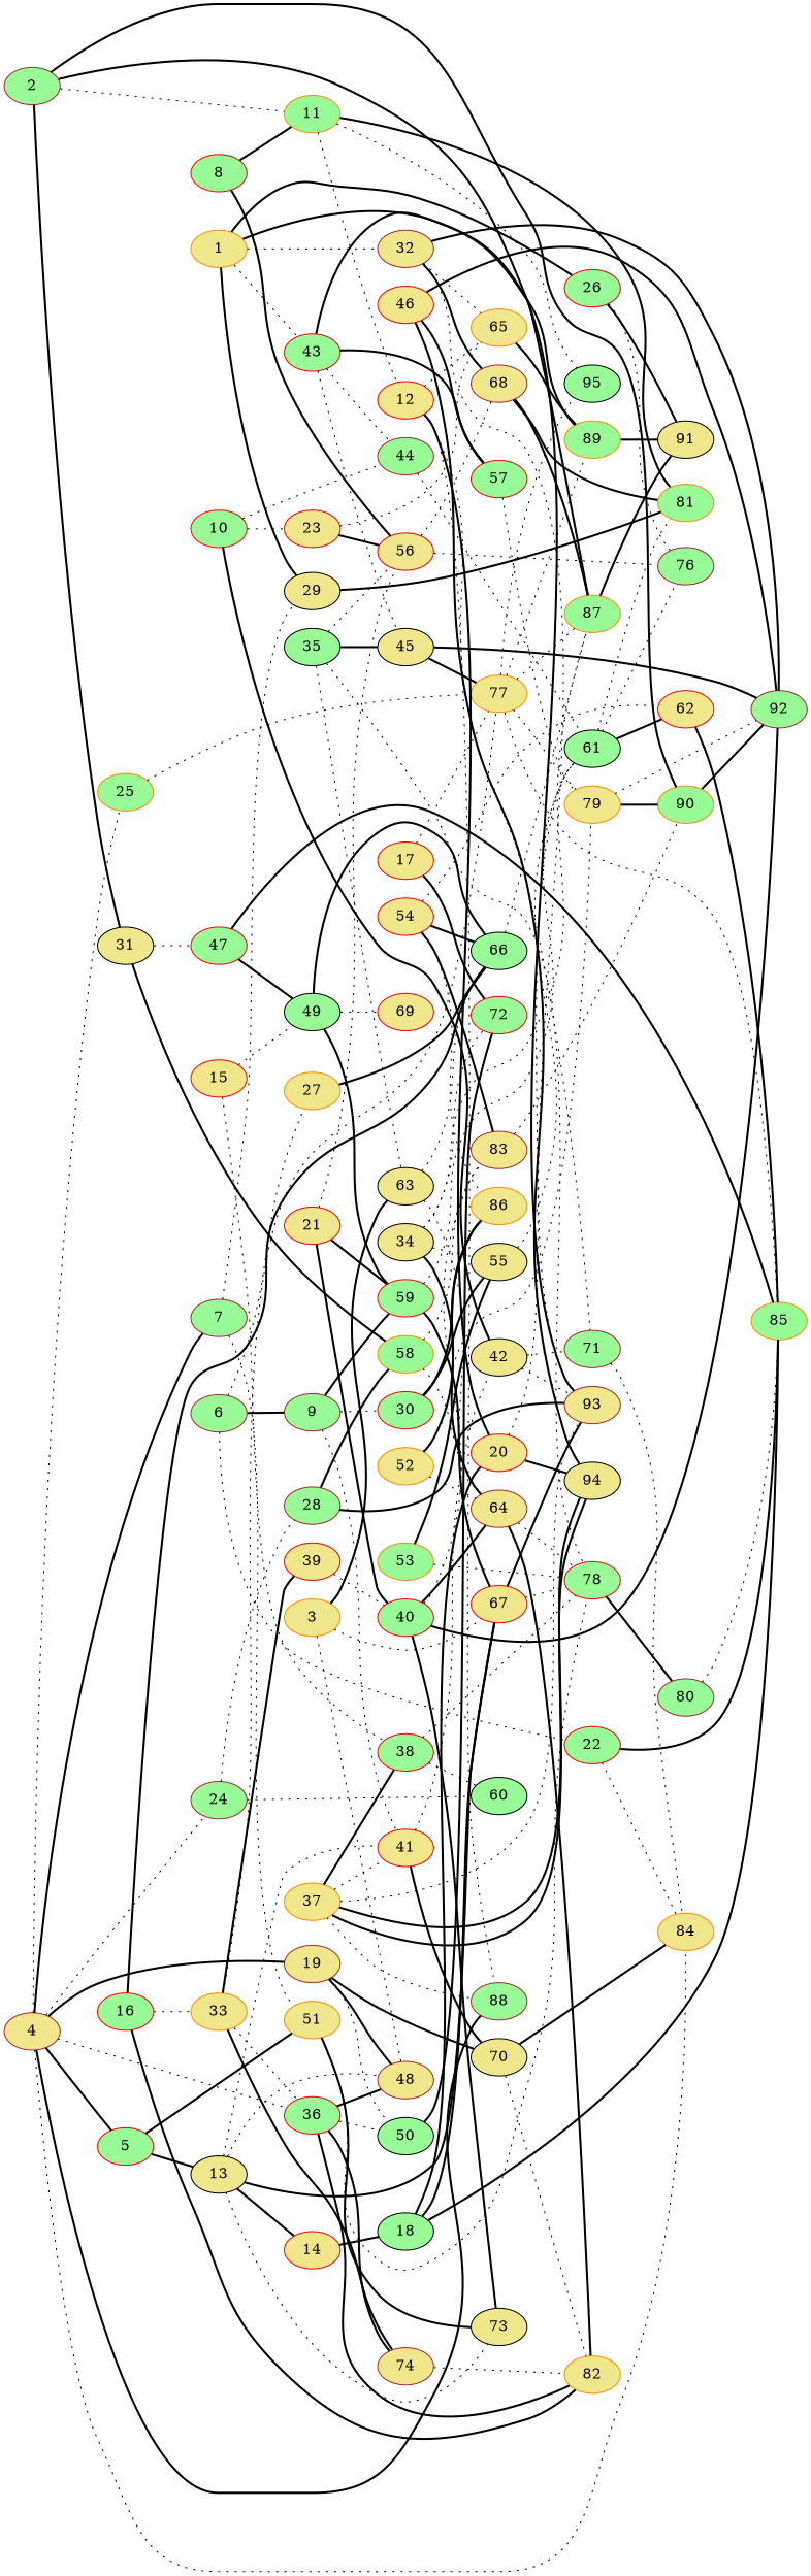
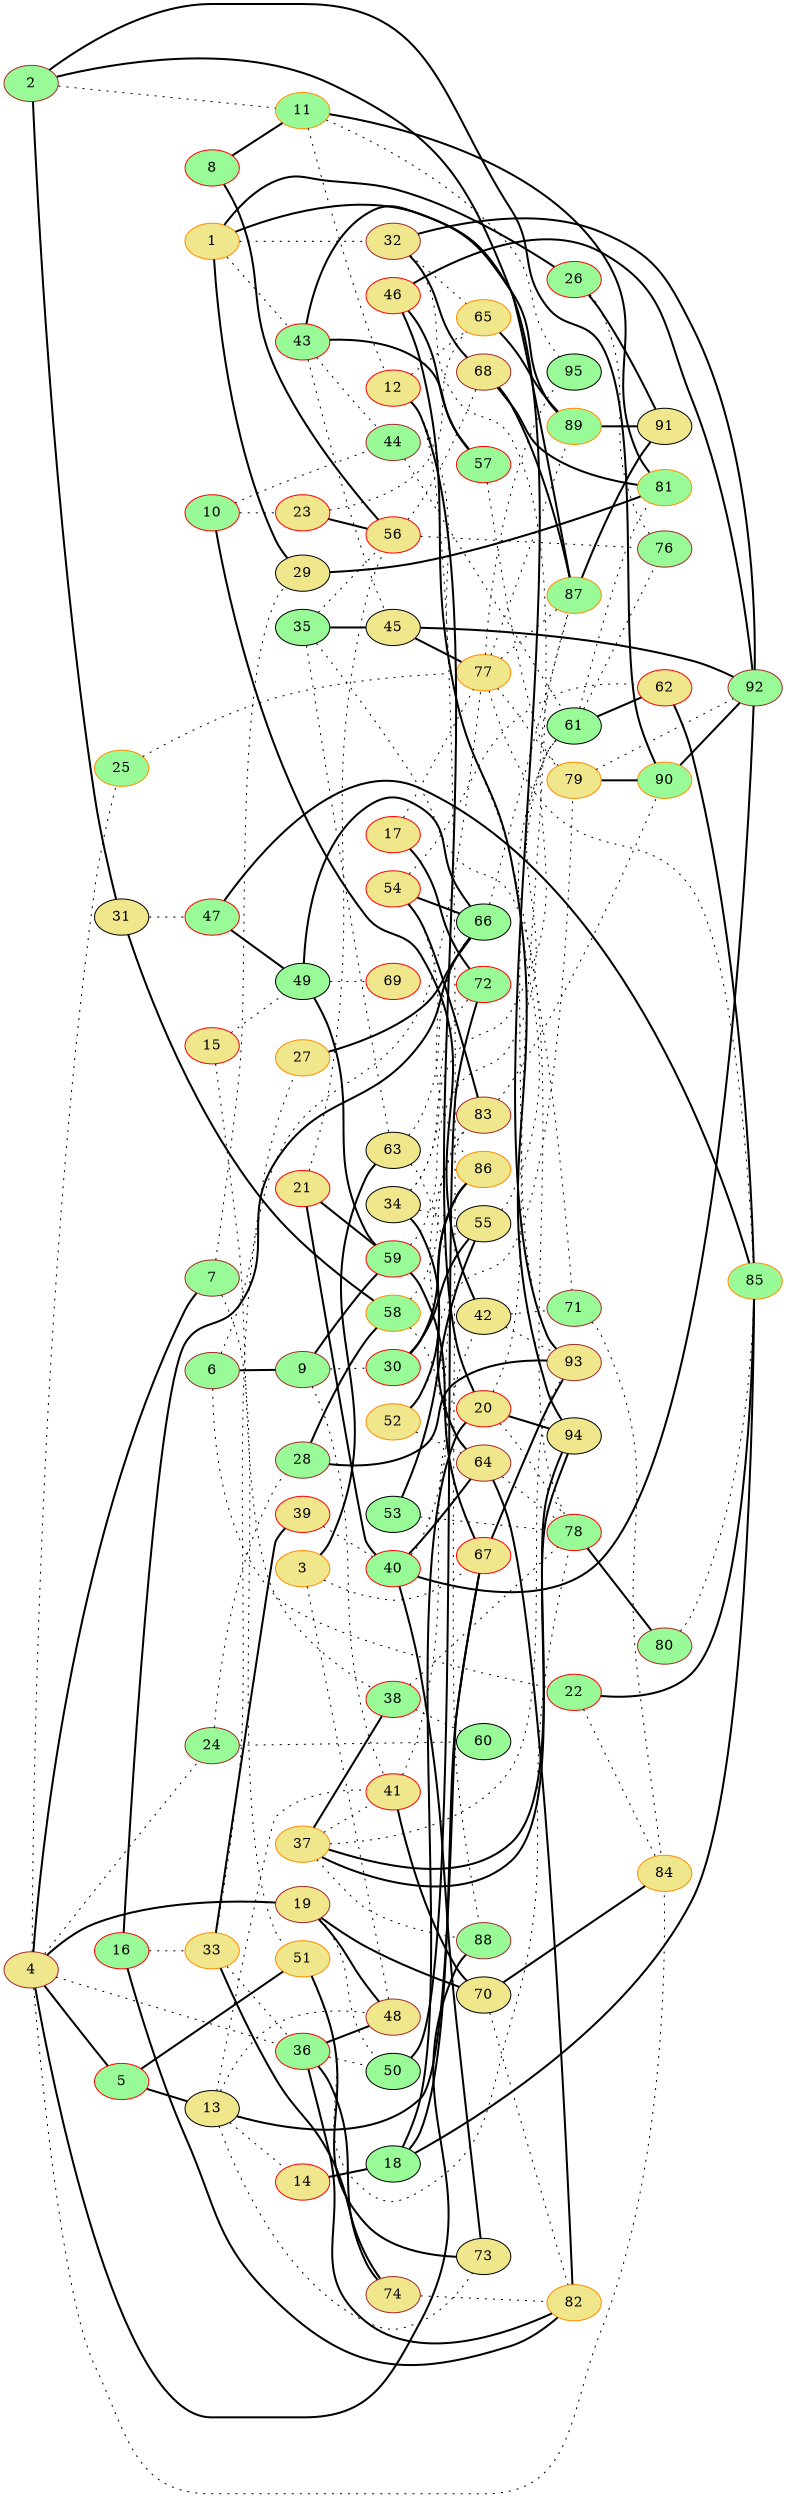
  graph {
    rankdir=LR
    node [color=red fillcolor=khaki style=filled]
    edge [style=dotted]
    1 [color=darkorange]
    26 [fillcolor=palegreen]
    29 [color=black]
    32 [color=brown]
    43 [fillcolor=palegreen]
    87 [color=darkorange fillcolor=palegreen]
    76 [color=brown fillcolor=palegreen]
    91 [color=black]
    81 [color=darkorange fillcolor=palegreen]
    93 [color=brown]
    65 [color=darkorange]
    68 [color=brown]
    92 [color=brown fillcolor=palegreen]
    44 [color=brown fillcolor=palegreen]
    45 [color=black]
    57 [fillcolor=palegreen]
    89 [color=darkorange fillcolor=palegreen]
    2 [color=brown fillcolor=palegreen]
    11 [color=darkorange fillcolor=palegreen]
    31 [color=black]
    90 [color=darkorange fillcolor=palegreen]
    12
    95 [color=black fillcolor=palegreen]
    58 [color=darkorange fillcolor=palegreen]
    47 [fillcolor=palegreen]
    3 [color=darkorange]
    48 [color=brown]
    63 [color=black]
    67
    66 [color=black fillcolor=palegreen]
    4 [color=brown]
    5 [fillcolor=palegreen]
    7 [color=brown fillcolor=palegreen]
    19 [color=brown]
    24 [color=brown fillcolor=palegreen]
    25 [color=darkorange fillcolor=palegreen]
    36 [fillcolor=palegreen]
    84 [color=darkorange]
    88 [color=brown fillcolor=palegreen]
    13 [color=black]
    51 [color=darkorange]
    50 [color=black fillcolor=palegreen]
    70 [color=black]
    28 [color=brown fillcolor=palegreen]
    60 [color=black fillcolor=palegreen]
    77 [color=darkorange]
    82 [color=darkorange]
    74 [color=brown]
    41
    14
    73 [color=black]
    78 [fillcolor=palegreen]
    6 [color=brown fillcolor=palegreen]
    9 [color=brown fillcolor=palegreen]
    22 [fillcolor=palegreen]
    27 [color=darkorange]
    30 [fillcolor=palegreen]
    59 [fillcolor=palegreen]
    85 [color=darkorange fillcolor=palegreen]
    8 [fillcolor=palegreen]
    56
    55 [color=black]
    86 [color=darkorange]
    42 [color=black]
    61 [color=black fillcolor=palegreen]
    10 [fillcolor=palegreen]
    23
    71 [color=brown fillcolor=palegreen]
    20
    94 [color=black]
    18 [color=black fillcolor=palegreen]
    38 [fillcolor=palegreen]
    15
    49 [color=black fillcolor=palegreen]
    69
    16 [fillcolor=palegreen]
    33 [color=darkorange]
    39
    72 [fillcolor=palegreen]
    17
    79 [color=darkorange]
    62
    80 [color=brown fillcolor=palegreen]
    21
    40 [fillcolor=palegreen]
    64 [color=brown]
    83 [color=brown]
    34 [color=black]
    35 [color=black fillcolor=palegreen]
    37 [color=darkorange]
    46
    52 [color=darkorange]
-   53 [color=darkorange fillcolor=palegreen]
+   53 [color=black fillcolor=palegreen]
    54
    1 -- 26 [style=bold]
    1 -- 29 [style=bold]
    1 -- 32
    1 -- 43
    1 -- 87 [style=bold]
    26 -- 76
    26 -- 91 [style=bold]
    29 -- 81 [style=bold]
    32 -- 93
    32 -- 65
    32 -- 68 [style=bold]
    32 -- 92 [style=bold]
    43 -- 44
    43 -- 45
    43 -- 57 [style=bold]
    43 -- 89 [style=bold]
    87 -- 91 [style=bold]
    65 -- 89 [style=bold]
    68 -- 87 [style=bold]
    68 -- 81 [style=bold]
    44 -- 61
    45 -- 92 [style=bold]
    45 -- 77 [style=bold]
    57 -- 79
    89 -- 91 [style=bold]
    2 -- 93 [style=bold]
    2 -- 11
    2 -- 31 [style=bold]
    2 -- 90 [style=bold]
    11 -- 81 [style=bold]
    11 -- 12
    11 -- 95
    31 -- 58 [style=bold]
    31 -- 47
    90 -- 92 [style=bold]
    12 -- 65
    12 -- 88
    12 -- 71
    12 -- 20 [style=bold]
    58 -- 64
    58 -- 83
    47 -- 85 [style=bold]
    47 -- 49 [style=bold]
    3 -- 48
    3 -- 63 [style=bold]
    3 -- 67
    63 -- 67
    63 -- 66
    67 -- 93 [style=bold]
    66 -- 87
    4 -- 5 [style=bold]
    4 -- 7 [style=bold]
    4 -- 19 [style=bold]
    4 -- 24
    4 -- 25
    4 -- 36
    4 -- 84
    4 -- 88 [style=bold]
    5 -- 13 [style=bold]
    5 -- 51 [style=bold]
    7 -- 29
    7 -- 51
    19 -- 48 [style=bold]
    19 -- 50
    19 -- 70 [style=bold]
    24 -- 28
    24 -- 60
    25 -- 77
    36 -- 48 [style=bold]
    36 -- 50
    36 -- 82 [style=bold]
    36 -- 74 [style=bold]
    13 -- 48
    13 -- 67 [style=bold]
    13 -- 41
-   13 -- 14 [style=bold]
+   13 -- 14
    13 -- 73
    51 -- 73 [style=bold]
    51 -- 78
    50 -- 72 [style=bold]
    70 -- 84 [style=bold]
    70 -- 82
    28 -- 93 [style=bold]
    28 -- 58 [style=bold]
    77 -- 87
    77 -- 89
    77 -- 95
    77 -- 85
    77 -- 79
    74 -- 82
    41 -- 70 [style=bold]
    41 -- 42
    14 -- 18 [style=bold]
    78 -- 80 [style=bold]
    6 -- 9 [style=bold]
    6 -- 22
    6 -- 27
    9 -- 41
    9 -- 30
    9 -- 59 [style=bold]
    22 -- 84
    22 -- 85 [style=bold]
    27 -- 66 [style=bold]
    30 -- 55 [style=bold]
    30 -- 86 [style=bold]
    59 -- 67 [style=bold]
    59 -- 61
    8 -- 11 [style=bold]
    8 -- 56 [style=bold]
    56 -- 76
    56 -- 68
    55 -- 61
    42 -- 93
    42 -- 71
    61 -- 76
    61 -- 81
    61 -- 62 [style=bold]
    10 -- 44
    10 -- 42 [style=bold]
    10 -- 23
    23 -- 65
    23 -- 56 [style=bold]
    71 -- 84
-   67 -- 78
+   20 -- 78
    20 -- 61
    20 -- 94 [style=bold]
    18 -- 67 [style=bold]
    18 -- 85 [style=bold]
    18 -- 20 [style=bold]
    38 -- 60
    38 -- 78
    15 -- 38
    15 -- 49
    49 -- 66 [style=bold]
    49 -- 59 [style=bold]
    49 -- 69
    16 -- 66 [style=bold]
    16 -- 82 [style=bold]
    16 -- 33
    33 -- 36
    33 -- 77
    33 -- 74 [style=bold]
    33 -- 39 [style=bold]
    39 -- 40
    17 -- 77
    17 -- 72 [style=bold]
    79 -- 92
    79 -- 90 [style=bold]
    62 -- 85 [style=bold]
    80 -- 85
    21 -- 59 [style=bold]
    21 -- 56
    21 -- 40 [style=bold]
    40 -- 92 [style=bold]
    40 -- 73 [style=bold]
    40 -- 64 [style=bold]
    40 -- 83
    64 -- 82 [style=bold]
    64 -- 78
    83 -- 90
    34 -- 87
    34 -- 55
    34 -- 72
    34 -- 64 [style=bold]
    35 -- 45 [style=bold]
    35 -- 63
    35 -- 78
    35 -- 56
    37 -- 93
    37 -- 88
    37 -- 41
    37 -- 94 [style=bold]
    37 -- 94 [style=bold]
    37 -- 38 [style=bold]
    46 -- 92 [style=bold]
    46 -- 57 [style=bold]
    46 -- 94 [style=bold]
    52 -- 86 [style=bold]
    52 -- 79
    52 -- 64
    53 -- 78
    53 -- 55 [style=bold]
    54 -- 66 [style=bold]
    54 -- 86
    54 -- 62
    54 -- 83 [style=bold]
  }
